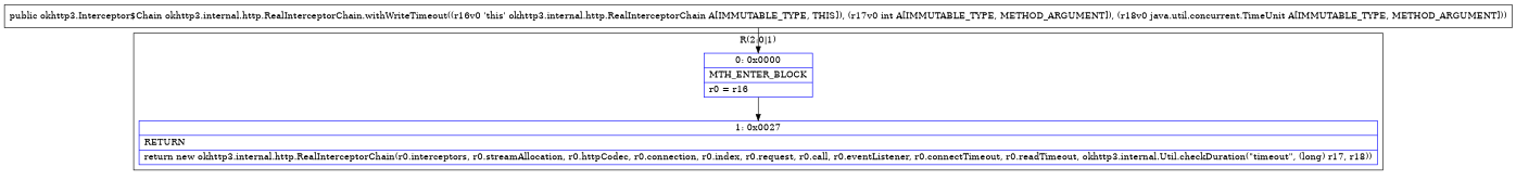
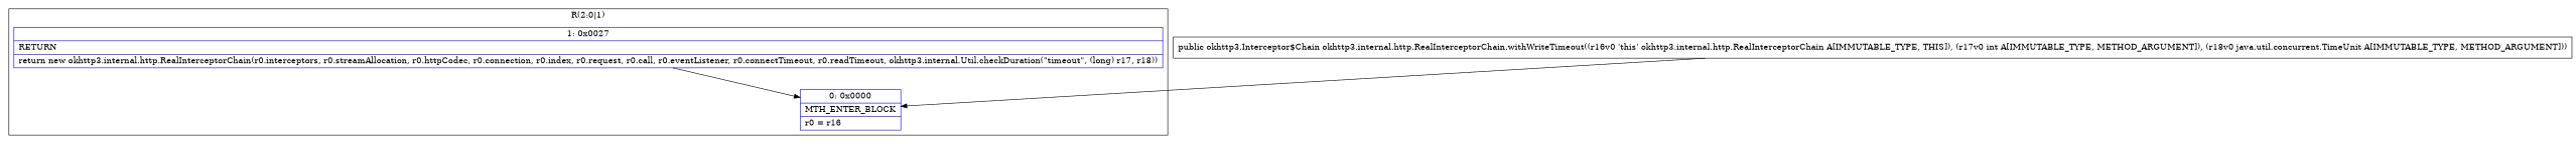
  digraph {
    node [color=blue shape=record]
    n1 [label="{0\:\ 0x0000|MTH_ENTER_BLOCK\l|r0 = r16\l}"]
    n2 [label="{1\:\ 0x0027|RETURN\l|return new okhttp3.internal.http.RealInterceptorChain(r0.interceptors, r0.streamAllocation, r0.httpCodec, r0.connection, r0.index, r0.request, r0.call, r0.eventListener, r0.connectTimeout, r0.readTimeout, okhttp3.internal.Util.checkDuration(\"timeout\", (long) r17, r18))\l}"]
    n3 [label="{public okhttp3.Interceptor$Chain okhttp3.internal.http.RealInterceptorChain.withWriteTimeout((r16v0 'this' okhttp3.internal.http.RealInterceptorChain A[IMMUTABLE_TYPE, THIS]), (r17v0 int A[IMMUTABLE_TYPE, METHOD_ARGUMENT]), (r18v0 java.util.concurrent.TimeUnit A[IMMUTABLE_TYPE, METHOD_ARGUMENT])) }" color=""]
    subgraph cluster_1 {
      label="R(2:0|1)"
      n1
      n2
    }
-   n1 -> n2
+   n2 -> n1
    n3 -> n1
  }
